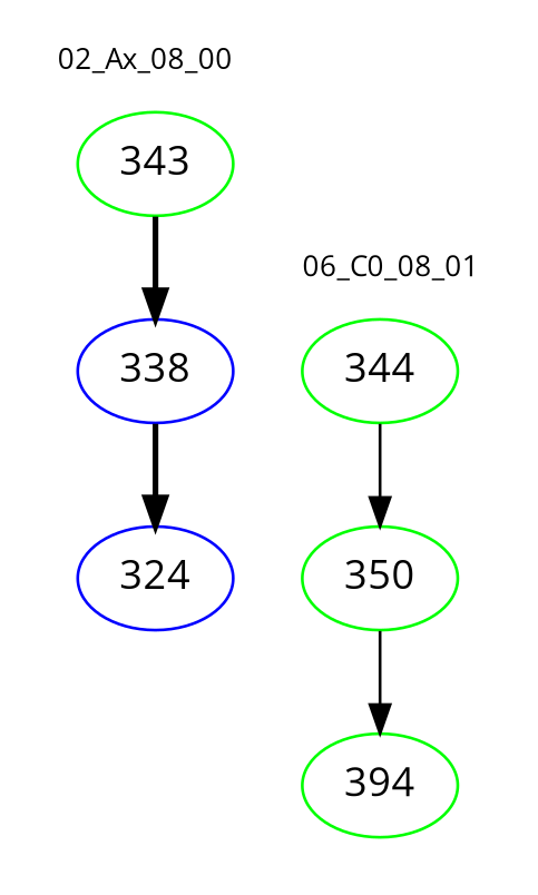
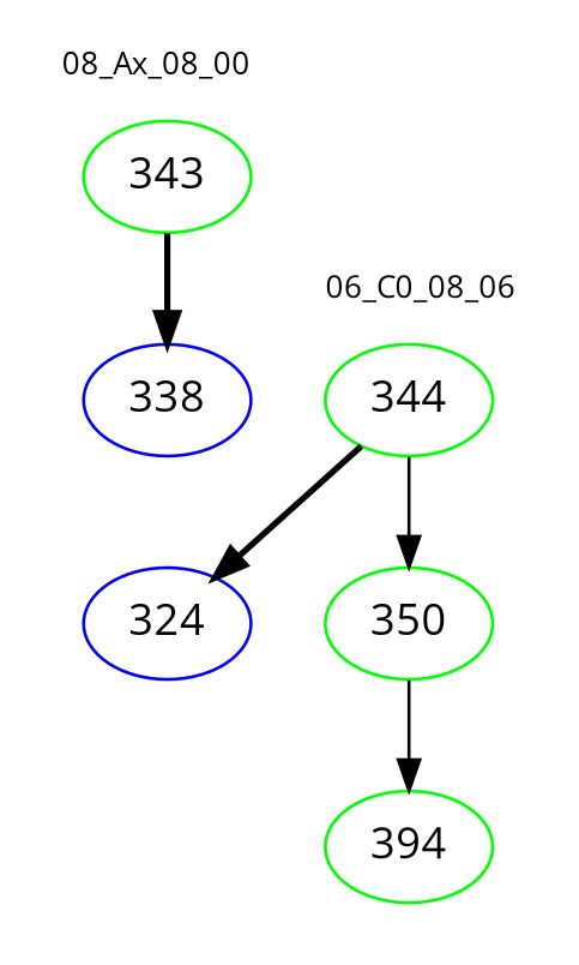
  digraph {
    fontname="Open Sans"
    node [color=green fontname="Open Sans"]
    edge [color=black fontname="Open Sans" style=bold]
    n1 [label=343]
    n2 [color=blue label=338]
    n3 [color=blue label=324]
    n4 [label=344]
    n5 [label=350]
    n6 [label=394]
    subgraph cluster_1 {
      color=white
      fontsize=10
-     label="02_Ax_08_00"
+     label="08_Ax_08_00"
      n1
      n2
      n3
    }
    subgraph cluster_2 {
      color=white
      fontsize=10
-     label="06_C0_08_01"
+     label="06_C0_08_06"
      n4
      n5
      n6
    }
    n1 -> n2
-   n2 -> n3
+   n4 -> n3
    n4 -> n5 [style=solid]
    n5 -> n6 [style=solid]
  }
